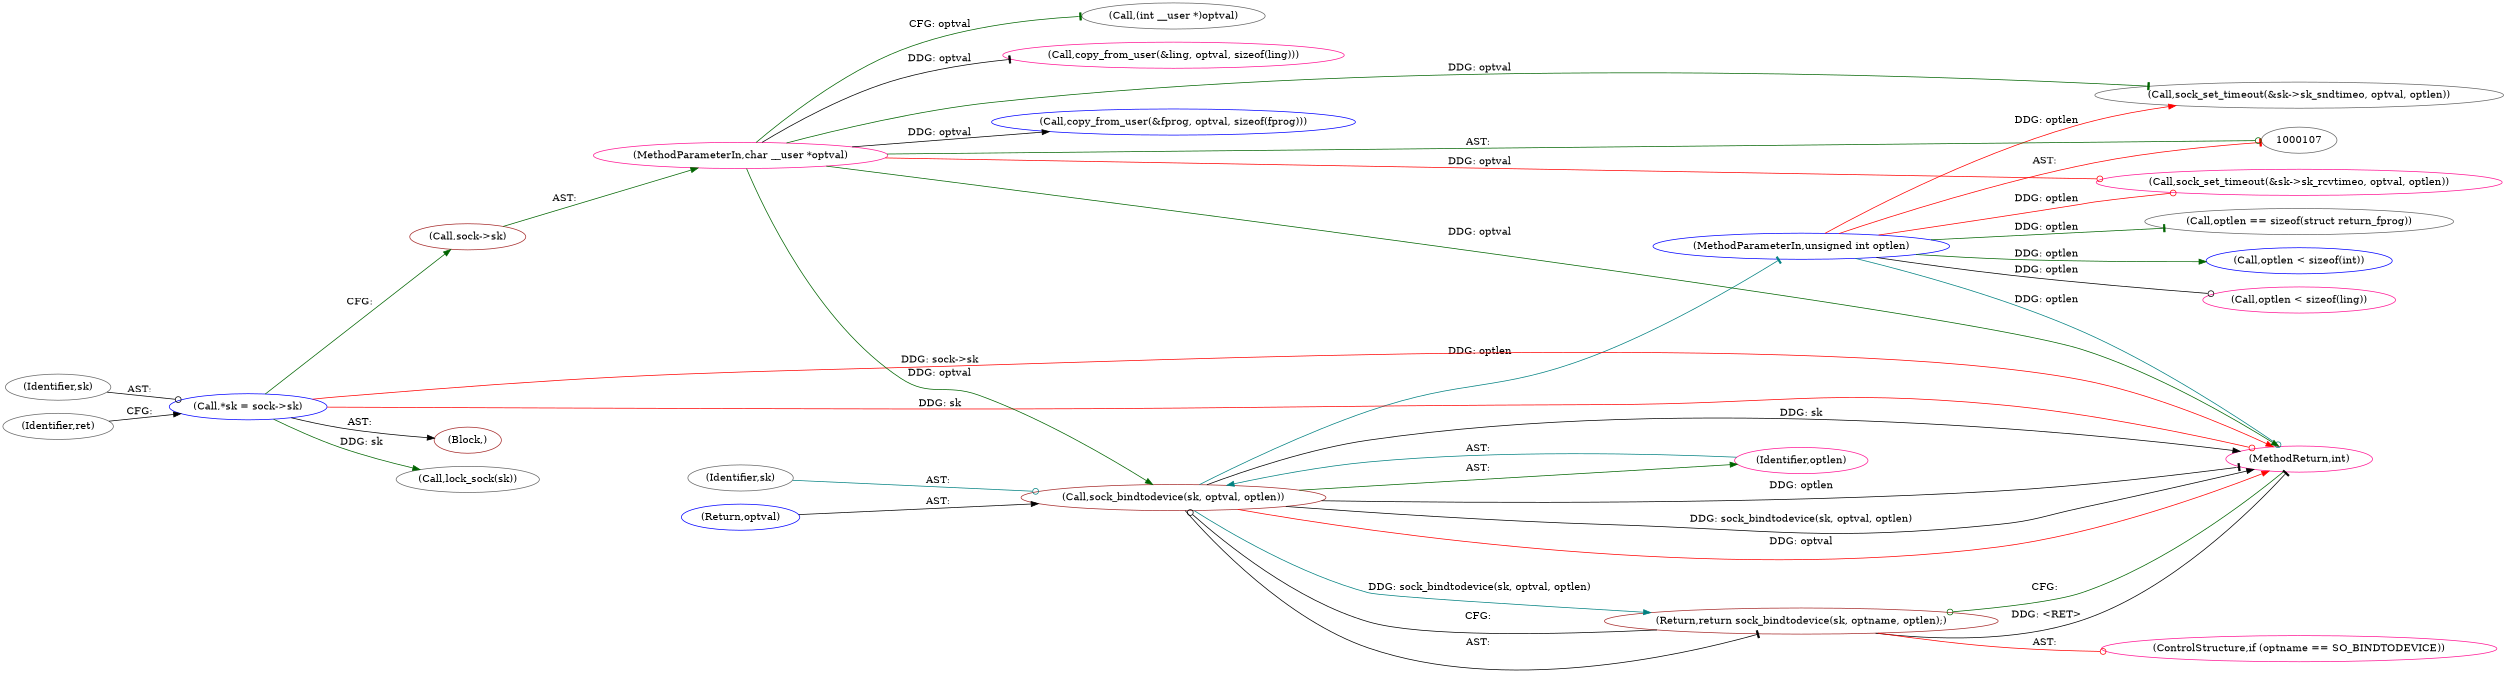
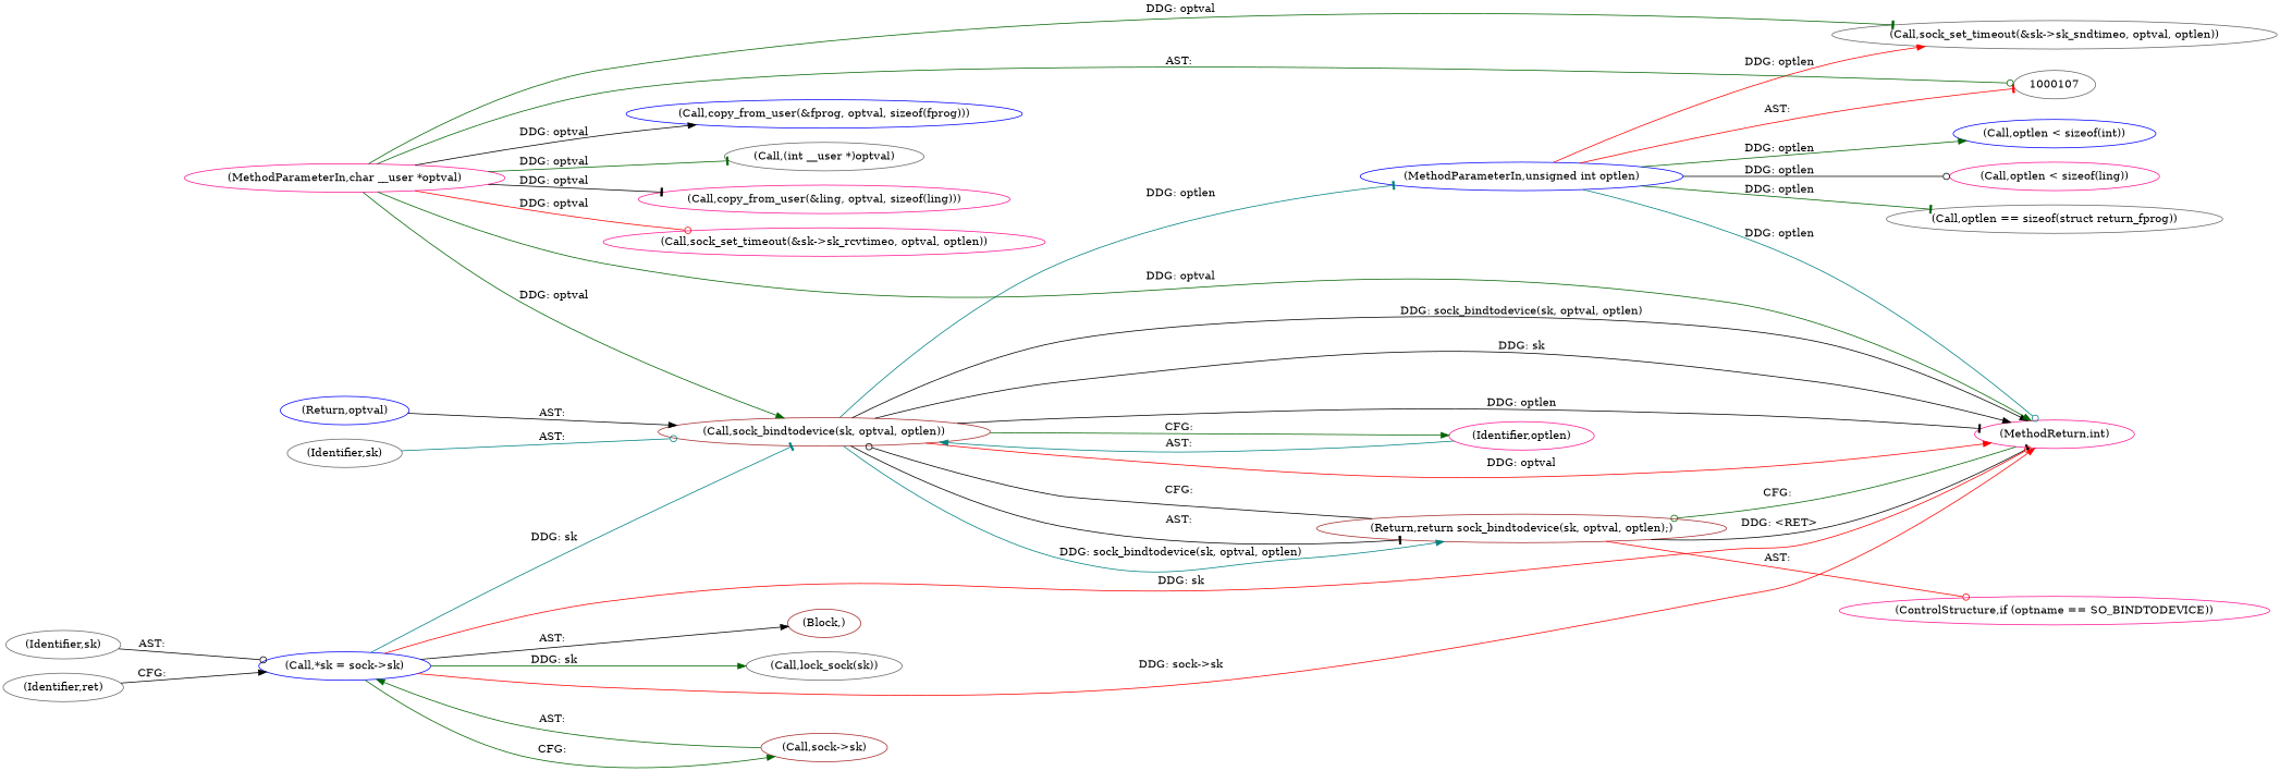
  digraph {
    rankdir=LR
    node [color=gray40]
    edge [arrowhead=normal color=black]
    n1 [color=brown label="(Call,sock_bindtodevice(sk, optval, optlen))"]
-   n2 [color=brown label="(Return,return sock_bindtodevice(sk, optname, optlen);)"]
+   n2 [color=brown label="(Return,return sock_bindtodevice(sk, optval, optlen);)"]
    n3 [color=deeppink label="(Identifier,optlen)"]
    n4 [color=deeppink label="(MethodReturn,int)"]
    n5 [color=blue label="(MethodParameterIn,unsigned int optlen)"]
    n6 [color=deeppink label="(ControlStructure,if (optname == SO_BINDTODEVICE))"]
    n7 [color=blue label="(Call,*sk = sock->sk)"]
    n8 [color=brown label="(Block,)"]
    n9 [label="(Call,lock_sock(sk))"]
    n10 [color=brown label="(Call,sock->sk)"]
    n11 [color=deeppink label="(MethodParameterIn,char __user *optval)"]
    n12 [label="(Call,sock_set_timeout(&sk->sk_sndtimeo, optval, optlen))"]
    n13 [color=blue label="(Call,copy_from_user(&fprog, optval, sizeof(fprog)))"]
    n14 [label="(Call,(int __user *)optval)"]
    n15 [color=deeppink label="(Call,copy_from_user(&ling, optval, sizeof(ling)))"]
    n16 [color=deeppink label="(Call,sock_set_timeout(&sk->sk_rcvtimeo, optval, optlen))"]
    1000107
    n18 [color=deeppink label="(Call,optlen < sizeof(ling))"]
    n19 [label="(Call,optlen == sizeof(struct return_fprog))"]
    n20 [color=blue label="(Call,optlen < sizeof(int))"]
    n21 [label="(Identifier,sk)"]
    n22 [label="(Identifier,sk)"]
    n23 [color=blue label="(Return,optval)"]
    n24 [label="(Identifier,ret)"]
    n1 -> n2 [arrowhead=tee label="AST: "]
    n1 -> n2 [color=teal label="DDG: sock_bindtodevice(sk, optval, optlen)"]
-   n1 -> n3 [color=darkgreen label="AST: "]
+   n1 -> n3 [color=darkgreen label="CFG: "]
    n1 -> n4 [label="DDG: sock_bindtodevice(sk, optval, optlen)"]
    n1 -> n4 [color=red label="DDG: optval"]
    n1 -> n4 [label="DDG: sk"]
    n1 -> n4 [arrowhead=tee label="DDG: optlen"]
    n1 -> n5 [arrowhead=tee color=teal label="DDG: optlen"]
    n2 -> n1 [arrowhead=odot label="CFG: "]
    n2 -> n4 [arrowhead=tee label="DDG: <RET>"]
    n2 -> n6 [arrowhead=odot color=red label="AST: "]
    n3 -> n1 [color=teal label="AST: "]
    n4 -> n2 [arrowhead=odot color=darkgreen label="CFG: "]
    n5 -> n4 [arrowhead=odot color=teal label="DDG: optlen"]
    n5 -> n12 [color=red label="DDG: optlen"]
-   n5 -> n16 [arrowhead=odot color=red label="DDG: optlen"]
    n5 -> 1000107 [arrowhead=tee color=red label="AST: "]
    n5 -> n18 [arrowhead=odot label="DDG: optlen"]
    n5 -> n19 [arrowhead=tee color=darkgreen label="DDG: optlen"]
    n5 -> n20 [color=darkgreen label="DDG: optlen"]
+   n7 -> n1 [arrowhead=tee color=teal label="DDG: sk"]
    n7 -> n4 [color=red label="DDG: sock->sk"]
    n7 -> n4 [arrowhead=odot color=red label="DDG: sk"]
    n7 -> n8 [label="AST: "]
    n7 -> n9 [color=darkgreen label="DDG: sk"]
    n7 -> n10 [color=darkgreen label="CFG: "]
-   n10 -> n11 [color=darkgreen label="AST: "]
+   n10 -> n7 [color=darkgreen label="AST: "]
    n11 -> n1 [color=darkgreen label="DDG: optval"]
    n11 -> n4 [color=darkgreen label="DDG: optval"]
    n11 -> n12 [arrowhead=tee color=darkgreen label="DDG: optval"]
    n11 -> n13 [label="DDG: optval"]
-   n11 -> n14 [arrowhead=tee color=darkgreen label="CFG: optval"]
+   n11 -> n14 [arrowhead=tee color=darkgreen label="DDG: optval"]
    n11 -> n15 [arrowhead=tee label="DDG: optval"]
    n11 -> n16 [arrowhead=odot color=red label="DDG: optval"]
    n11 -> 1000107 [arrowhead=odot color=darkgreen label="AST: "]
    n21 -> n7 [arrowhead=odot label="AST: "]
    n22 -> n1 [arrowhead=odot color=teal label="AST: "]
    n23 -> n1 [label="AST: "]
    n24 -> n7 [label="CFG: "]
  }
